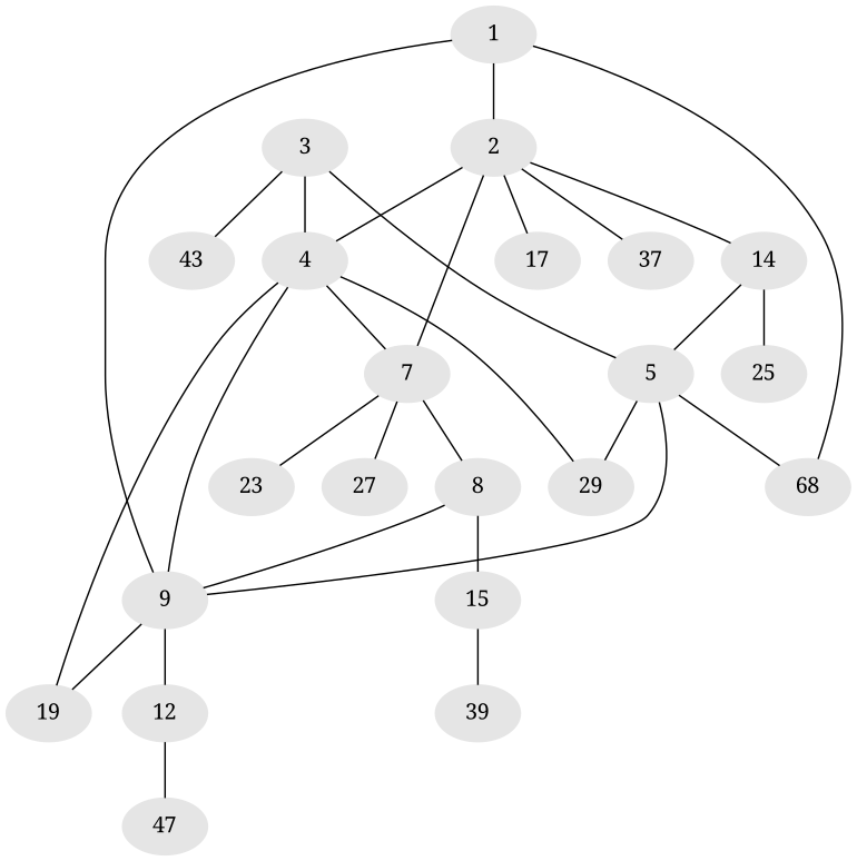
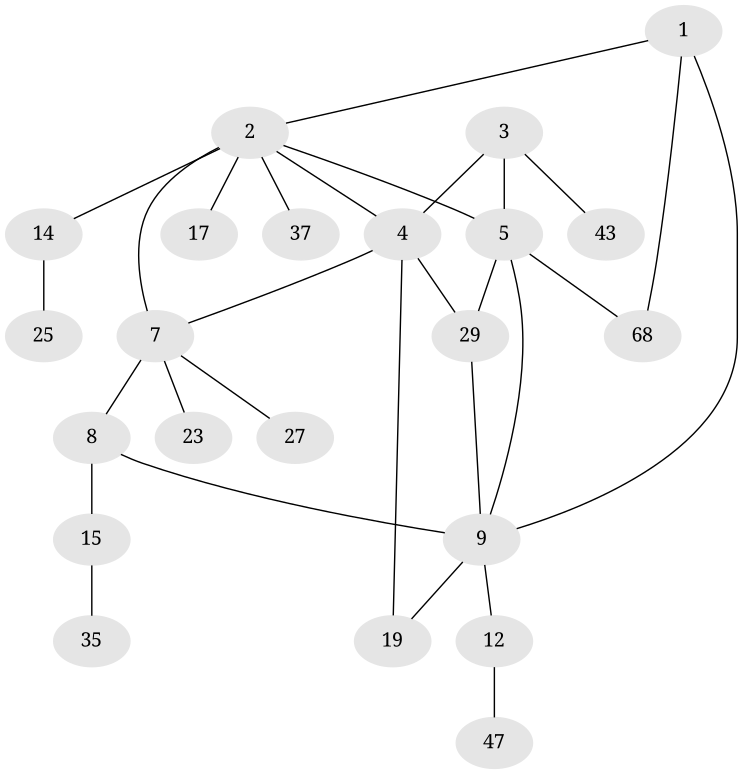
  graph {
    fontname="Noto Serif"
    node [color=gray90 fontname="Noto Serif" style=filled]
    edge [fontname="Noto Serif"]
    2 [super="+6"]
    4
    5 [super="+11+24+43"]
    7
    14 [super="+28+22"]
    17
    37
    1
    9 [super="+10"]
    n10 [label=68]
    19 [super="+32+34+40"]
    12 [super="+41"]
    29 [super="+31"]
    8 [super="+36+21"]
    23
    27
    25
    3 [super="+26+20+42+44+45"]
    n19 [label=43]
    15 [super="+16"]
-   35 [label=39]
+   35
    47
    2 -- 4
-   14 -- 5
+   2 -- 5
    2 -- 7 [weight=2]
    2 -- 14
    2 -- 17
    2 -- 37
    4 -- 7
-   4 -- 9
+   29 -- 9
    4 -- 19
    4 -- 29
    5 -- 9
    5 -- n10
    5 -- 29
    7 -- 8
    7 -- 23
    7 -- 27
    14 -- 25
    1 -- 2
    1 -- 9
    1 -- n10
    9 -- 19
    9 -- 12
    12 -- 47
    8 -- 9
    8 -- 15
    3 -- 4
    3 -- 5
    3 -- n19
    15 -- 35
  }
